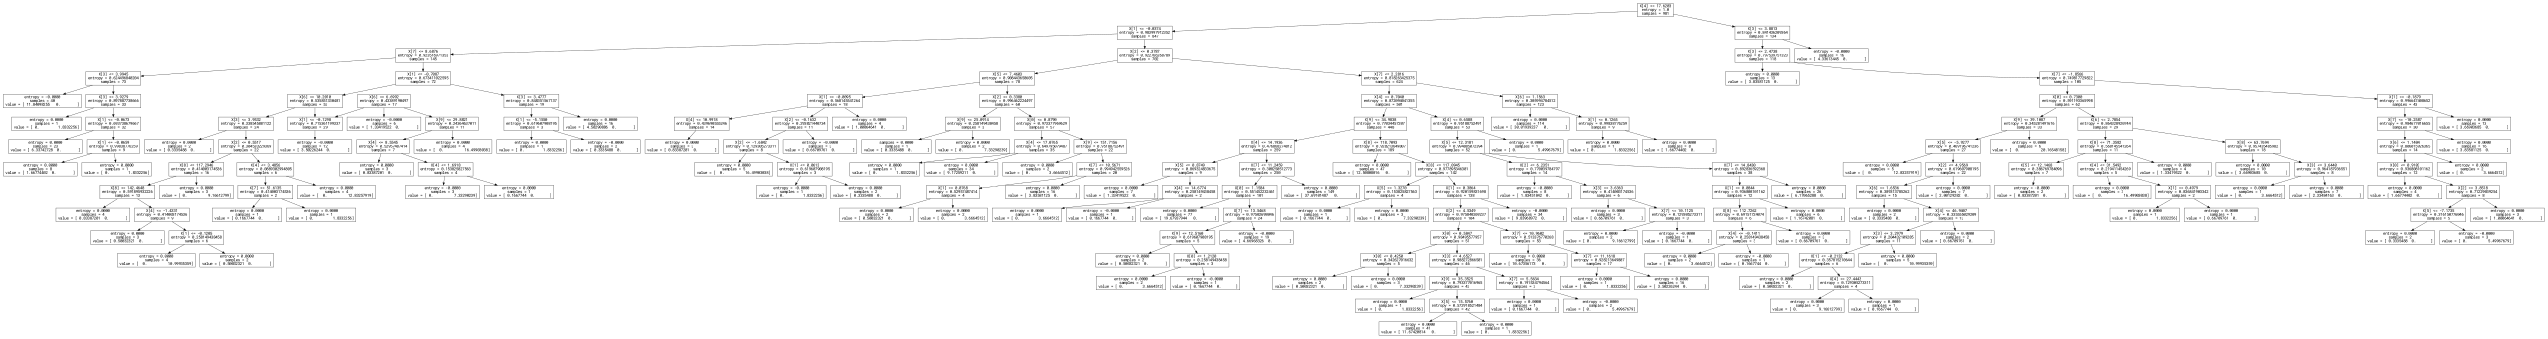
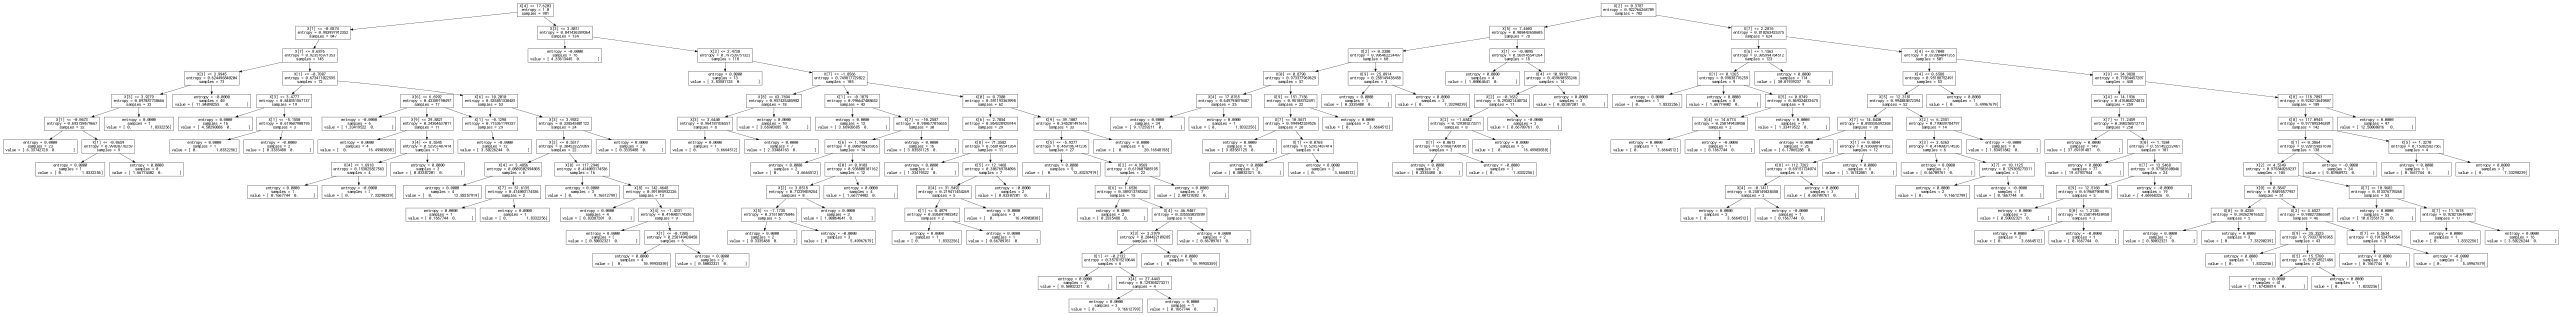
  digraph {
    fontname="Roboto Mono"
    node [fontname="Roboto Mono" shape=box]
    edge [fontname="Roboto Mono"]
    n1 [label="X[4] <= 17.6203\nentropy = 1.0\nsamples = 981"]
    n2 [label="X[1] <= -0.0374\nentropy = 0.983997912352\nsamples = 847"]
    n3 [label="X[3] <= 3.8813\nentropy = 0.841436209364\nsamples = 134"]
    n4 [label="X[7] <= 8.6876\nentropy = 0.923516971353\nsamples = 145"]
    n5 [label="X[2] <= 0.3787\nentropy = 0.922766268789\nsamples = 702"]
    n6 [label="X[3] <= 2.4738\nentropy = 0.797539751323\nsamples = 118"]
    n7 [label="entropy = -0.0000\nsamples = 16\nvalue = [ 4.33613445  0.        ]"]
    n8 [label="X[3] <= 3.9945\nentropy = 0.624496840204\nsamples = 73"]
    n9 [label="X[1] <= -0.7087\nentropy = 0.673411022595\nsamples = 72"]
    n10 [label="X[5] <= 7.4603\nentropy = 0.908443658605\nsamples = 78"]
    n11 [label="X[7] <= 2.2816\nentropy = 0.818263425375\nsamples = 624"]
    n12 [label="X[3] <= 3.9279\nentropy = 0.897887738666\nsamples = 33"]
    n13 [label="entropy = -0.0000\nsamples = 40\nvalue = [ 11.84098255   0.        ]"]
    n14 [label="X[3] <= 3.4777\nentropy = 0.848351567137\nsamples = 19"]
    n15 [label="X[6] <= 10.2010\nentropy = 0.535851330481\nsamples = 53"]
    n16 [label="X[1] <= -0.0673\nentropy = 0.693738679667\nsamples = 32"]
    n17 [label="entropy = 0.0000\nsamples = 1\nvalue = [ 0.         1.8332256]"]
    n18 [label="entropy = 0.0000\nsamples = 23\nvalue = [ 6.33742728  0.        ]"]
    n19 [label="X[1] <= -0.0659\nentropy = 0.99838776259\nsamples = 9"]
    n20 [label="entropy = 0.0000\nsamples = 1\nvalue = [ 0.         1.8332256]"]
    n21 [label="entropy = 0.0000\nsamples = 8\nvalue = [ 1.66774402  0.        ]"]
    n22 [label="entropy = 0.0000\nsamples = 16\nvalue = [ 4.50290886  0.        ]"]
    n23 [label="X[1] <= -5.1550\nentropy = 0.619607908195\nsamples = 3"]
    n24 [label="X[1] <= -0.1298\nentropy = 0.715361199337\nsamples = 29"]
    n25 [label="X[3] <= 3.9532\nentropy = 0.338545881122\nsamples = 24"]
    n26 [label="entropy = 0.0000\nsamples = 1\nvalue = [ 0.         1.8332256]"]
    n27 [label="entropy = -0.0000\nsamples = 2\nvalue = [ 0.3335488  0.       ]"]
    n28 [label="entropy = -0.0000\nsamples = 12\nvalue = [ 3.50226244  0.        ]"]
    n29 [label="X[2] <= 0.5517\nentropy = 0.304533229369\nsamples = 22"]
    n30 [label="entropy = 0.0000\nsamples = 2\nvalue = [ 0.3335488  0.       ]"]
    n31 [label="X[6] <= 6.6992\nentropy = 0.43389190497\nsamples = 17"]
    n32 [label="X[9] <= 29.8821\nentropy = 0.24364637011\nsamples = 11"]
    n33 [label="entropy = -0.0000\nsamples = 6\nvalue = [ 1.33419522  0.        ]"]
    n34 [label="X[4] <= 8.5545\nentropy = 0.52957487414\nsamples = 7"]
    n35 [label="entropy = 0.0000\nsamples = 4\nvalue = [  0.          16.49903038]"]
    n36 [label="X[4] <= 1.6918\nentropy = 0.153825827563\nsamples = 4"]
    n37 [label="entropy = 0.0000\nsamples = 3\nvalue = [ 0.83387201  0.        ]"]
    n38 [label="entropy = 0.0000\nsamples = 1\nvalue = [ 0.1667744  0.       ]"]
    n39 [label="entropy = -0.0000\nsamples = 3\nvalue = [ 0.          7.33290239]"]
    n40 [label="X[4] <= 3.4856\nentropy = 0.0889302994805\nsamples = 6"]
    n41 [label="X[8] <= 117.2946\nentropy = 0.414003174536\nsamples = 16"]
    n42 [label="entropy = 0.0000\nsamples = 4\nvalue = [  0.          12.83257919]"]
    n43 [label="X[7] <= 51.6135\nentropy = 0.414003174536\nsamples = 2"]
    n44 [label="entropy = 0.0000\nsamples = 3\nvalue = [ 0.          9.16612799]"]
    n45 [label="X[8] <= 142.4648\nentropy = 0.591895932226\nsamples = 13"]
    n46 [label="entropy = 0.0000\nsamples = 1\nvalue = [ 0.1667744  0.       ]"]
    n47 [label="entropy = 0.0000\nsamples = 1\nvalue = [ 0.         1.8332256]"]
    n48 [label="entropy = 0.0000\nsamples = 4\nvalue = [ 0.83387201  0.        ]"]
    n49 [label="X[4] <= -1.4331\nentropy = 0.414003174536\nsamples = 9"]
    n50 [label="entropy = 0.0000\nsamples = 3\nvalue = [ 0.50032321  0.        ]"]
    n51 [label="X[1] <= -0.1205\nentropy = 0.258149438458\nsamples = 6"]
    n52 [label="entropy = 0.0000\nsamples = 4\nvalue = [  0.          10.99935359]"]
    n53 [label="entropy = 0.0000\nsamples = 2\nvalue = [ 0.50032321  0.        ]"]
    n54 [label="X[2] <= 0.3380\nentropy = 0.996462224497\nsamples = 60"]
    n55 [label="X[1] <= -0.0095\nentropy = 0.568145541264\nsamples = 18"]
    n56 [label="X[6] <= 1.1563\nentropy = 0.305994784512\nsamples = 123"]
    n57 [label="X[4] <= 0.7040\nentropy = 0.872094041355\nsamples = 501"]
    n58 [label="X[0] <= 0.8790\nentropy = 0.973377969629\nsamples = 57"]
    n59 [label="X[9] <= 25.0914\nentropy = 0.258149438458\nsamples = 3"]
    n60 [label="entropy = 0.0000\nsamples = 4\nvalue = [ 1.00064641  0.        ]"]
    n61 [label="X[4] <= 10.9918\nentropy = 0.439690555246\nsamples = 14"]
    n62 [label="X[4] <= 17.0765\nentropy = 0.649795079487\nsamples = 35"]
    n63 [label="X[9] <= 151.7156\nentropy = 0.95188752491\nsamples = 22"]
-   n64 [label="samples = 0.0000\nsamples = 1\nvalue = [ 0.3335488  0.       ]"]
+   n64 [label="entropy = 0.0000\nsamples = 1\nvalue = [ 0.3335488  0.       ]"]
    n65 [label="entropy = 0.0000\nsamples = 2\nvalue = [ 0.          7.33290239]"]
    n66 [label="entropy = 0.0000\nsamples = 34\nvalue = [ 9.17259211  0.        ]"]
    n67 [label="entropy = 0.0000\nsamples = 1\nvalue = [ 0.         1.8332256]"]
    n68 [label="X[7] <= 10.5671\nentropy = 0.994942559526\nsamples = 20"]
    n69 [label="entropy = 0.0000\nsamples = 2\nvalue = [ 0.         3.6664512]"]
    n70 [label="entropy = 0.0000\nsamples = 16\nvalue = [ 3.83581125  0.        ]"]
    n71 [label="X[1] <= 0.0768\nentropy = 0.52957487414\nsamples = 4"]
    n72 [label="entropy = 0.0000\nsamples = 2\nvalue = [ 0.50032321  0.        ]"]
    n73 [label="entropy = 0.0000\nsamples = 2\nvalue = [ 0.         3.6664512]"]
    n74 [label="X[2] <= -0.1632\nentropy = 0.293821440734\nsamples = 11"]
    n75 [label="entropy = 0.0000\nsamples = 3\nvalue = [ 0.83387201  0.        ]"]
    n76 [label="X[2] <= -1.6842\nentropy = 0.129305273311\nsamples = 8"]
    n77 [label="entropy = -0.0000\nsamples = 3\nvalue = [ 0.66709761  0.        ]"]
    n78 [label="X[1] <= 0.0613\nentropy = 0.619607908195\nsamples = 3"]
    n79 [label="entropy = 0.0000\nsamples = 5\nvalue = [  0.          16.49903038]"]
    n80 [label="entropy = 0.0000\nsamples = 2\nvalue = [ 0.3335488  0.       ]"]
    n81 [label="entropy = -0.0000\nsamples = 1\nvalue = [ 0.         1.8332256]"]
    n82 [label="X[1] <= 0.1265\nentropy = 0.99838776259\nsamples = 9"]
    n83 [label="entropy = 0.0000\nsamples = 114\nvalue = [ 30.01939237   0.        ]"]
    n84 [label="X[4] <= 0.6588\nentropy = 0.95188752491\nsamples = 53"]
    n85 [label="X[9] <= 34.9838\nentropy = 0.77034457207\nsamples = 448"]
    n86 [label="entropy = 0.0000\nsamples = 1\nvalue = [ 0.         1.8332256]"]
    n87 [label="entropy = 0.0000\nsamples = 8\nvalue = [ 1.66774402  0.        ]"]
    n88 [label="X[5] <= 12.3181\nentropy = 0.994885072394\nsamples = 52"]
    n89 [label="entropy = 0.0000\nsamples = 1\nvalue = [ 0.          5.49967679]"]
    n90 [label="X[4] <= 14.1936\nentropy = 0.476868274812\nsamples = 259"]
    n91 [label="X[8] <= 118.7093\nentropy = 0.928213649807\nsamples = 189"]
    n92 [label="X[7] <= 14.8430\nentropy = 0.892836592368\nsamples = 38"]
    n93 [label="X[2] <= 6.2351\nentropy = 0.770039784797\nsamples = 14"]
    n94 [label="entropy = 0.0000\nsamples = 26\nvalue = [ 6.17065288  0.        ]"]
    n95 [label="X[1] <= 0.0844\nentropy = 0.936808101162\nsamples = 12"]
    n96 [label="X[3] <= 3.6363\nentropy = 0.414003174536\nsamples = 6"]
    n97 [label="entropy = -0.0000\nsamples = 8\nvalue = [ 1.83451842  0.        ]"]
    n98 [label="X[8] <= 112.7262\nentropy = 0.69151724074\nsamples = 6"]
    n99 [label="entropy = 0.0000\nsamples = 6\nvalue = [ 1.16742081  0.        ]"]
    n100 [label="X[4] <= -0.1411\nentropy = 0.258149438458\nsamples = 3"]
    n101 [label="entropy = 0.0000\nsamples = 3\nvalue = [ 0.66709761  0.        ]"]
    n102 [label="entropy = 0.0000\nsamples = 2\nvalue = [ 0.         3.6664512]"]
    n103 [label="entropy = -0.0000\nsamples = 1\nvalue = [ 0.1667744  0.       ]"]
    n104 [label="entropy = 0.0000\nsamples = 3\nvalue = [ 0.66709761  0.        ]"]
    n105 [label="X[7] <= 10.1125\nentropy = 0.129305273311\nsamples = 3"]
    n106 [label="entropy = 0.0000\nsamples = 2\nvalue = [ 0.          9.16612799]"]
    n107 [label="entropy = -0.0000\nsamples = 1\nvalue = [ 0.1667744  0.       ]"]
    n108 [label="X[7] <= 11.2459\nentropy = 0.308250512773\nsamples = 250"]
    n109 [label="X[5] <= 0.8749\nentropy = 0.869324833675\nsamples = 9"]
    n110 [label="X[8] <= 117.0945\nentropy = 0.977895346301\nsamples = 142"]
    n111 [label="entropy = 0.0000\nsamples = 47\nvalue = [ 12.50808016   0.        ]"]
    n112 [label="entropy = 0.0000\nsamples = 149\nvalue = [ 37.69101487   0.        ]"]
    n113 [label="X[0] <= 1.1584\nentropy = 0.551452232461\nsamples = 101"]
    n114 [label="X[4] <= 14.6774\nentropy = 0.258149438458\nsamples = 2"]
    n115 [label="entropy = 0.0000\nsamples = 7\nvalue = [ 1.33419522  0.        ]"]
    n116 [label="entropy = 0.0000\nsamples = 77\nvalue = [ 19.67937944   0.        ]"]
    n117 [label="X[7] <= 13.5468\nentropy = 0.97502698046\nsamples = 24"]
    n118 [label="X[9] <= 12.5160\nentropy = 0.619607908195\nsamples = 5"]
    n119 [label="entropy = -0.0000\nsamples = 19\nvalue = [ 4.66968326  0.        ]"]
    n120 [label="entropy = 0.0000\nsamples = 2\nvalue = [ 0.50032321  0.        ]"]
    n121 [label="X[0] <= 1.2120\nentropy = 0.258149438458\nsamples = 3"]
    n122 [label="entropy = 0.0000\nsamples = 2\nvalue = [ 0.         3.6664512]"]
    n123 [label="entropy = -0.0000\nsamples = 1\nvalue = [ 0.1667744  0.       ]"]
    n124 [label="entropy = 0.0000\nsamples = 1\nvalue = [ 0.         3.6664512]"]
    n125 [label="entropy = -0.0000\nsamples = 1\nvalue = [ 0.1667744  0.       ]"]
    n126 [label="X[1] <= 0.3864\nentropy = 0.920159831698\nsamples = 138"]
    n127 [label="X[5] <= 1.3270\nentropy = 0.153825827563\nsamples = 4"]
    n128 [label="X[2] <= 4.5349\nentropy = 0.975840269237\nsamples = 104"]
    n129 [label="entropy = -0.0000\nsamples = 34\nvalue = [ 9.83968972  0.        ]"]
    n130 [label="entropy = 0.0000\nsamples = 1\nvalue = [ 0.1667744  0.       ]"]
    n131 [label="entropy = 0.0000\nsamples = 3\nvalue = [ 0.          7.33290239]"]
    n132 [label="X[0] <= 0.5847\nentropy = 0.98495577957\nsamples = 51"]
    n133 [label="X[7] <= 10.9602\nentropy = 0.513376770268\nsamples = 53"]
    n134 [label="X[0] <= 0.4250\nentropy = 0.342627016632\nsamples = 5"]
    n135 [label="X[3] <= 4.6527\nentropy = 0.988272866501\nsamples = 46"]
    n136 [label="entropy = 0.0000\nsamples = 36\nvalue = [ 10.67356173   0.        ]"]
    n137 [label="X[7] <= 11.1618\nentropy = 0.928213649807\nsamples = 17"]
    n138 [label="entropy = 0.0000\nsamples = 2\nvalue = [ 0.50032321  0.        ]"]
    n139 [label="entropy = 0.0000\nsamples = 3\nvalue = [ 0.          7.33290239]"]
    n140 [label="X[9] <= 35.3525\nentropy = 0.793377016965\nsamples = 43"]
    n141 [label="X[7] <= 5.5634\nentropy = 0.191534794564\nsamples = 3"]
    n142 [label="entropy = 0.0000\nsamples = 1\nvalue = [ 0.         1.8332256]"]
    n143 [label="X[5] <= 15.5760\nentropy = 0.572918521484\nsamples = 42"]
    n144 [label="entropy = 0.0000\nsamples = 1\nvalue = [ 0.1667744  0.       ]"]
    n145 [label="entropy = -0.0000\nsamples = 2\nvalue = [ 0.          5.49967679]"]
    n146 [label="entropy = 0.0000\nsamples = 41\nvalue = [ 11.67420814   0.        ]"]
    n147 [label="entropy = 0.0000\nsamples = 1\nvalue = [ 0.         1.8332256]"]
    n148 [label="entropy = 0.0000\nsamples = 1\nvalue = [ 0.         1.8332256]"]
    n149 [label="entropy = 0.0000\nsamples = 16\nvalue = [ 3.50226244  0.        ]"]
    n150 [label="entropy = 0.0000\nsamples = 13\nvalue = [ 3.83581125  0.        ]"]
    n151 [label="X[7] <= -1.8566\nentropy = 0.749817729822\nsamples = 105"]
    n152 [label="X[1] <= -0.1879\nentropy = 0.996647408652\nsamples = 43"]
    n153 [label="X[0] <= 0.7300\nentropy = 0.591193365998\nsamples = 62"]
    n154 [label="entropy = 0.0000\nsamples = 13\nvalue = [ 3.66903685  0.        ]"]
    n155 [label="X[7] <= -10.2587\nentropy = 0.984677016655\nsamples = 30"]
    n156 [label="X[6] <= 2.7854\nentropy = 0.864328920744\nsamples = 29"]
    n157 [label="X[9] <= 39.1087\nentropy = 0.345281491616\nsamples = 33"]
    n158 [label="X[6] <= 1.1404\nentropy = 0.806015926365\nsamples = 14"]
    n159 [label="entropy = 0.0000\nsamples = 16\nvalue = [ 3.83581125  0.        ]"]
    n160 [label="entropy = 0.0000\nsamples = 2\nvalue = [ 0.         3.6664512]"]
    n161 [label="X[0] <= 0.9103\nentropy = 0.936808101162\nsamples = 12"]
    n162 [label="X[2] <= 3.8518\nentropy = 0.71229039254\nsamples = 8"]
    n163 [label="entropy = 0.0000\nsamples = 4\nvalue = [ 1.66774402  0.        ]"]
    n164 [label="X[5] <= -7.1735\nentropy = 0.316150776046\nsamples = 5"]
    n165 [label="entropy = 0.0000\nsamples = 3\nvalue = [ 1.00064641  0.        ]"]
    n166 [label="entropy = 0.0000\nsamples = 2\nvalue = [ 0.3335488  0.       ]"]
    n167 [label="entropy = -0.0000\nsamples = 3\nvalue = [ 0.          5.49967679]"]
    n168 [label="X[8] <= 71.3582\nentropy = 0.568145541264\nsamples = 11"]
    n169 [label="X[8] <= 63.7694\nentropy = 0.957435485982\nsamples = 18"]
    n170 [label="X[5] <= -5.9277\nentropy = 0.469196741236\nsamples = 27"]
    n171 [label="entropy = 0.0000\nsamples = 6\nvalue = [  0.          20.16548158]"]
    n172 [label="entropy = 0.0000\nsamples = 4\nvalue = [ 1.33419522  0.        ]"]
    n173 [label="X[5] <= 12.1468\nentropy = 0.386769784096\nsamples = 7"]
    n174 [label="X[3] <= 3.6440\nentropy = 0.964187936551\nsamples = 8"]
    n175 [label="entropy = 0.0000\nsamples = 10\nvalue = [ 3.66903685  0.        ]"]
    n176 [label="X[4] <= 31.5492\nentropy = 0.219411454269\nsamples = 5"]
    n177 [label="entropy = -0.0000\nsamples = 2\nvalue = [ 0.83387201  0.        ]"]
    n178 [label="X[1] <= 0.4979\nentropy = 0.836841903342\nsamples = 2"]
    n179 [label="entropy = 0.0000\nsamples = 3\nvalue = [  0.          16.49903038]"]
    n180 [label="entropy = 0.0000\nsamples = 1\nvalue = [ 0.         1.8332256]"]
    n181 [label="entropy = 0.0000\nsamples = 1\nvalue = [ 0.66709761  0.        ]"]
    n182 [label="entropy = 0.0000\nsamples = 7\nvalue = [ 2.33484163  0.        ]"]
    n183 [label="entropy = 0.0000\nsamples = 1\nvalue = [ 0.         3.6664512]"]
    n184 [label="entropy = 0.0000\nsamples = 5\nvalue = [  0.          12.83257919]"]
    n185 [label="X[2] <= 4.9569\nentropy = 0.619607908195\nsamples = 22"]
    n186 [label="X[6] <= 1.6536\nentropy = 0.389313785262\nsamples = 15"]
    n187 [label="entropy = 0.0000\nsamples = 7\nvalue = [ 2.00129282  0.        ]"]
    n188 [label="entropy = 0.0000\nsamples = 2\nvalue = [ 0.3335488  0.       ]"]
    n189 [label="X[4] <= 46.9407\nentropy = 0.335555029209\nsamples = 13"]
    n190 [label="X[3] <= 3.2979\nentropy = 0.204432109285\nsamples = 11"]
    n191 [label="entropy = 0.0000\nsamples = 2\nvalue = [ 0.66709761  0.        ]"]
    n192 [label="X[1] <= -0.2132\nentropy = 0.357815210644\nsamples = 6"]
    n193 [label="entropy = 0.0000\nsamples = 5\nvalue = [  0.          10.99935359]"]
    n194 [label="entropy = 0.0000\nsamples = 2\nvalue = [ 0.50032321  0.        ]"]
    n195 [label="X[4] <= 27.4443\nentropy = 0.129305273311\nsamples = 4"]
    n196 [label="entropy = 0.0000\nsamples = 3\nvalue = [ 0.          9.16612799]"]
    n197 [label="entropy = 0.0000\nsamples = 1\nvalue = [ 0.1667744  0.       ]"]
    n1 -> n2
    n1 -> n3
    n2 -> n4
-   n2 -> n5
    n3 -> n6
    n3 -> n7
    n4 -> n8
    n4 -> n9
    n5 -> n10
    n5 -> n11
    n6 -> n150
    n6 -> n151
    n8 -> n12
    n8 -> n13
    n9 -> n14
    n9 -> n15
    n10 -> n54
    n10 -> n55
    n11 -> n56
    n11 -> n57
    n12 -> n16
    n12 -> n17
    n14 -> n22
    n14 -> n23
    n15 -> n24
    n15 -> n25
    n16 -> n18
    n16 -> n19
    n19 -> n20
    n19 -> n21
    n23 -> n26
    n23 -> n27
    n24 -> n28
    n25 -> n29
    n25 -> n30
    n29 -> n40
    n29 -> n41
    n31 -> n24
    n31 -> n32
    n31 -> n33
    n32 -> n34
    n32 -> n35
    n34 -> n36
    n34 -> n37
    n36 -> n38
    n36 -> n39
    n40 -> n42
    n40 -> n43
    n41 -> n44
    n41 -> n45
    n43 -> n46
    n43 -> n47
    n45 -> n48
    n45 -> n49
    n49 -> n50
    n49 -> n51
    n51 -> n52
    n51 -> n53
    n54 -> n58
    n54 -> n59
    n55 -> n60
    n55 -> n61
    n56 -> n82
    n56 -> n83
    n57 -> n84
    n57 -> n85
    n58 -> n62
    n58 -> n63
    n59 -> n64
    n59 -> n65
-   n55 -> n74
+   n61 -> n74
    n61 -> n75
    n62 -> n66
    n62 -> n67
    n63 -> n68
    n63 -> n69
    n68 -> n70
    n68 -> n71
    n71 -> n72
    n71 -> n73
    n74 -> n76
    n74 -> n77
    n76 -> n78
    n76 -> n79
    n78 -> n80
    n78 -> n81
    n82 -> n86
    n82 -> n87
    n84 -> n88
    n84 -> n89
    n85 -> n90
    n85 -> n91
    n88 -> n92
    n88 -> n93
    n90 -> n108
-   n90 -> n109
+   n82 -> n109
    n91 -> n110
    n91 -> n111
    n92 -> n94
    n92 -> n95
    n93 -> n96
    n93 -> n97
    n95 -> n98
    n95 -> n99
    n96 -> n104
    n96 -> n105
    n98 -> n100
    n98 -> n101
    n100 -> n102
    n100 -> n103
    n105 -> n106
    n105 -> n107
    n108 -> n112
    n108 -> n113
    n109 -> n114
    n109 -> n115
    n110 -> n126
    n110 -> n127
    n113 -> n116
    n113 -> n117
    n114 -> n124
    n114 -> n125
    n117 -> n118
    n117 -> n119
    n118 -> n120
    n118 -> n121
    n121 -> n122
    n121 -> n123
    n126 -> n128
    n126 -> n129
    n127 -> n130
    n127 -> n131
    n128 -> n132
    n128 -> n133
    n132 -> n134
    n132 -> n135
    n133 -> n136
    n133 -> n137
    n134 -> n138
    n134 -> n139
    n135 -> n140
    n135 -> n141
    n137 -> n148
    n137 -> n149
    n140 -> n142
    n140 -> n143
    n141 -> n144
    n141 -> n145
    n143 -> n146
    n143 -> n147
    n151 -> n152
    n151 -> n153
    n152 -> n154
    n152 -> n155
    n153 -> n156
    n153 -> n157
    n155 -> n158
    n155 -> n159
    n156 -> n168
-   n156 -> n169
+   n151 -> n169
    n157 -> n170
    n157 -> n171
    n158 -> n160
    n158 -> n161
    n161 -> n162
    n161 -> n163
    n162 -> n164
    n162 -> n165
    n164 -> n166
    n164 -> n167
    n168 -> n172
    n168 -> n173
    n169 -> n174
    n169 -> n175
    n170 -> n184
    n170 -> n185
-   n168 -> n176
+   n173 -> n176
    n173 -> n177
    n174 -> n182
    n174 -> n183
    n176 -> n178
    n176 -> n179
    n178 -> n180
    n178 -> n181
    n185 -> n186
    n185 -> n187
    n186 -> n188
    n186 -> n189
    n189 -> n190
    n189 -> n191
    n190 -> n192
    n190 -> n193
    n192 -> n194
    n192 -> n195
    n195 -> n196
    n195 -> n197
  }
